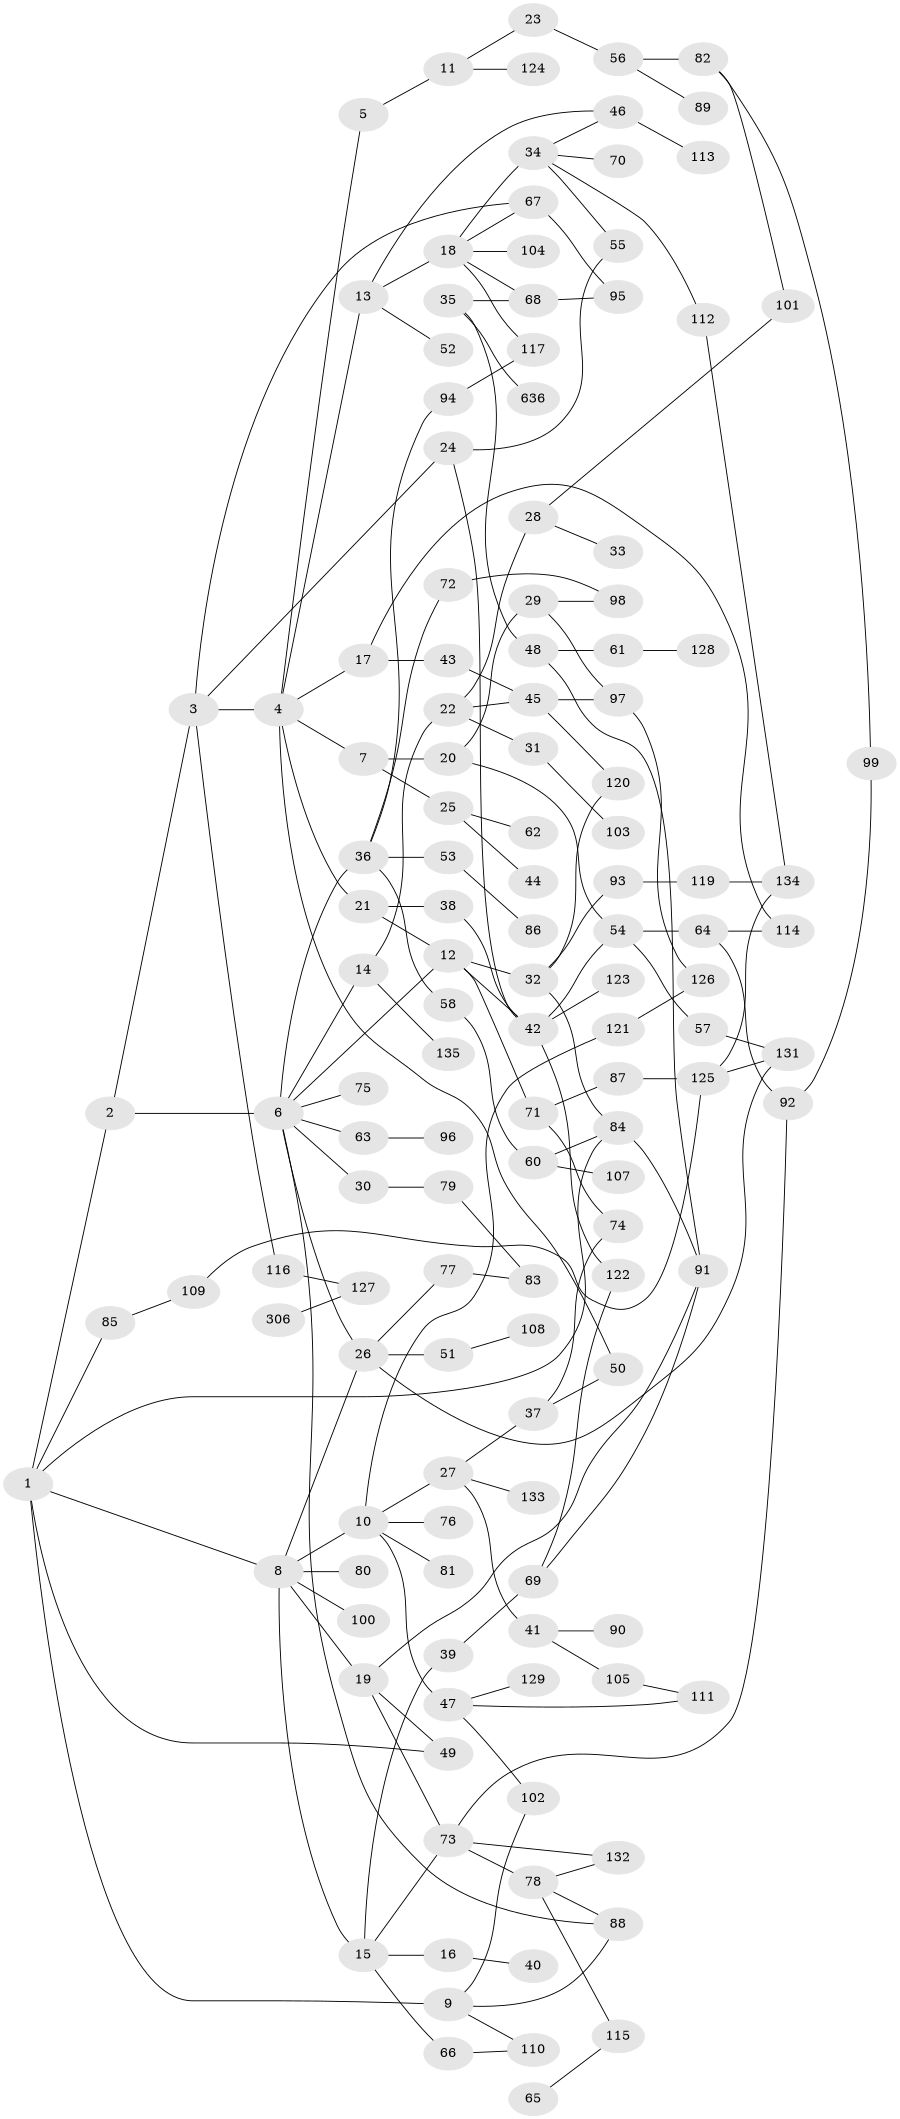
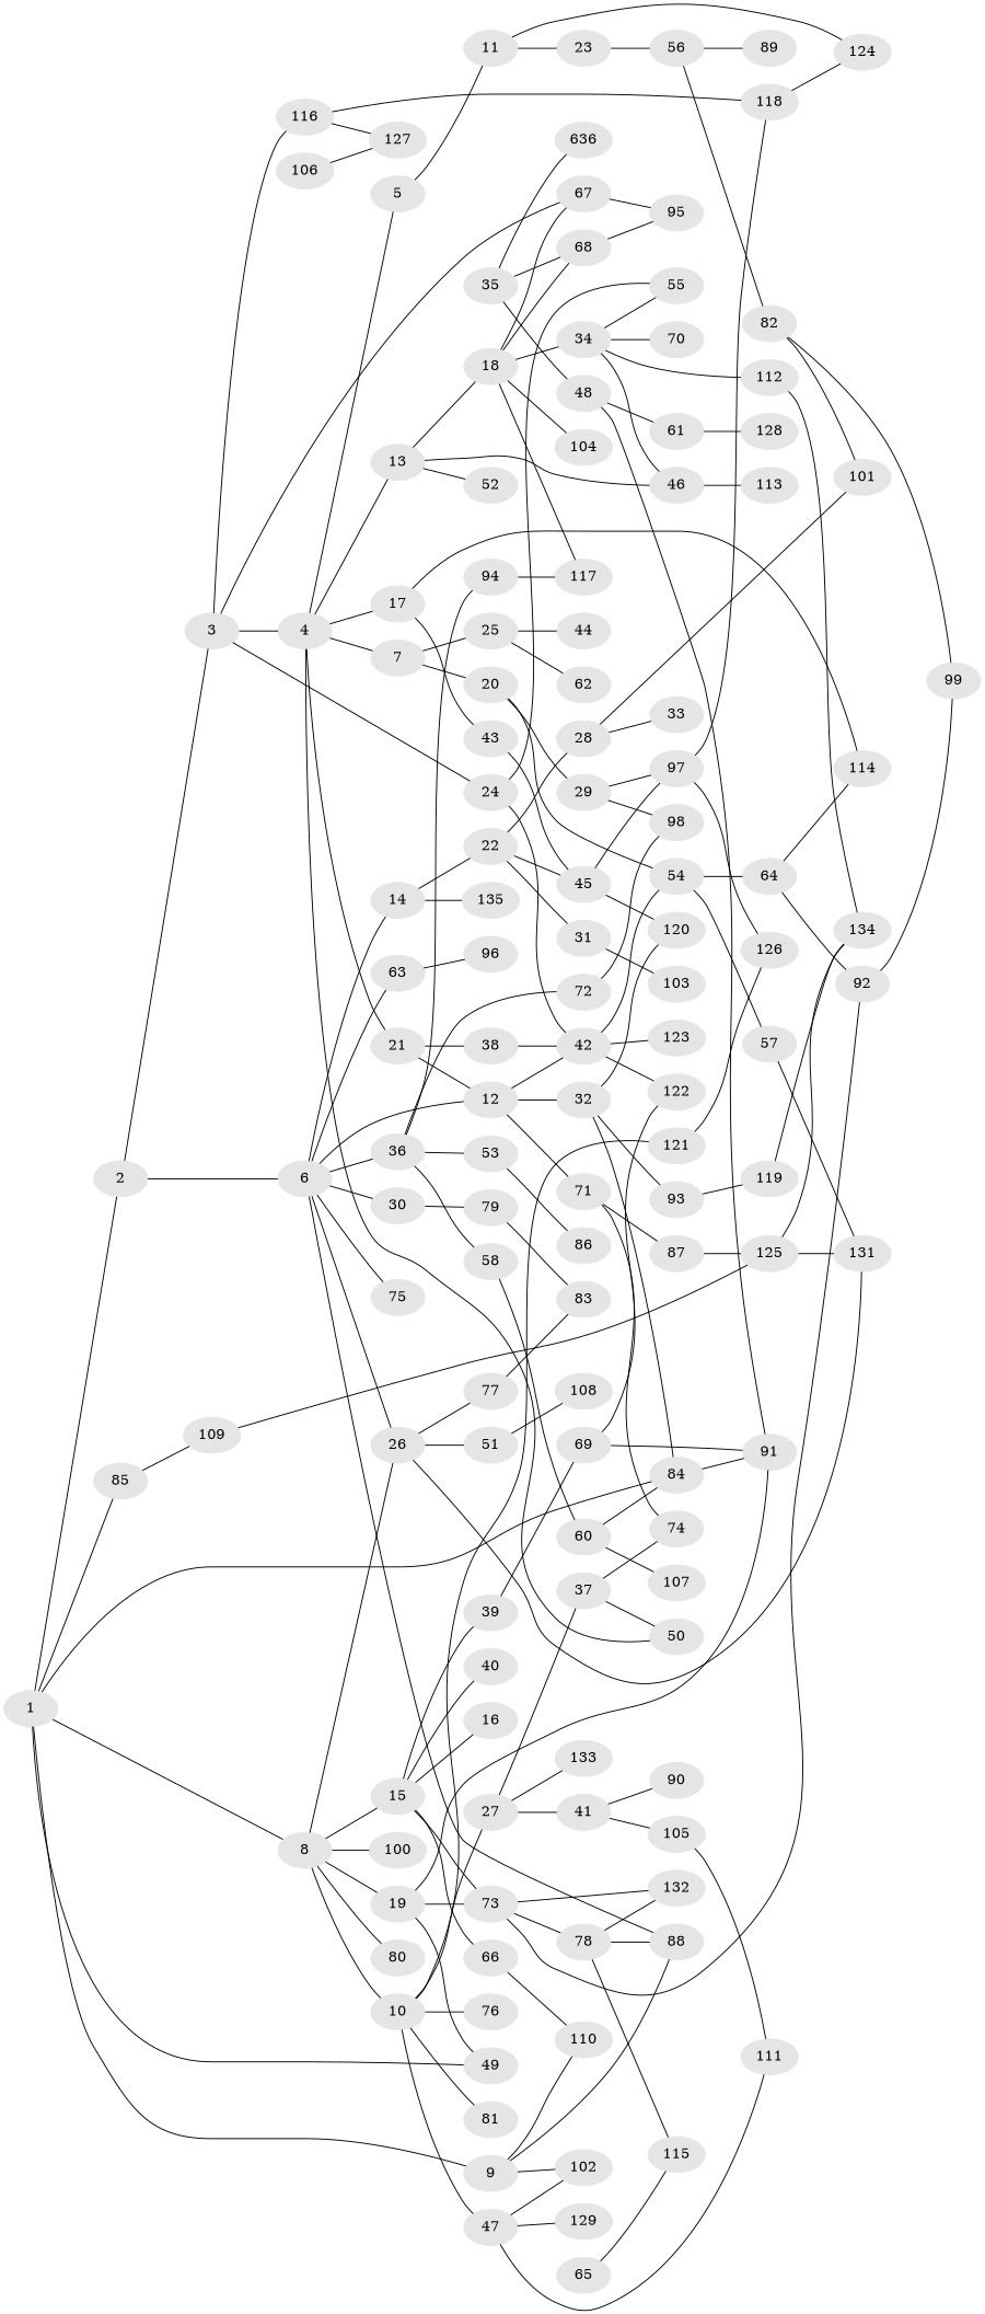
  graph {
    rankdir=LR
    node [color=gray90 style=filled]
    1
    2
    8
    9
    49
    84
    85
    3
    6
    26
    10
    15
    19
    80
    100
    88
    102
    110
    91
    109
    4
    24
    67
    116
    12
    14
    30
    36
    63
    75
    5
    7
    13
    17
    21
    50
    42
    55
    95
+   118
    127
    11
    20
    25
    18
    46
    52
    43
    114
    38
    23
    124
    32
    71
    22
    135
    51
    77
    131
    79
    53
    58
    72
    94
    96
    29
    54
    44
    62
    27
    47
    76
    81
    121
    16
    39
    66
    73
    37
    41
    133
    111
    129
    126
    56
    93
    120
    122
    123
    74
    87
    34
    104
    117
    68
    113
    28
    31
    45
    40
    69
    92
    78
    132
    70
    112
    35
    48
    n109 [label=636]
    97
    98
    57
    64
    65
    115
    33
    101
    103
    82
    89
    108
    83
    90
    105
    119
    134
    61
    86
    60
    128
    99
    107
-   106 [label=306]
+   106
    125
    1 -- 2
    1 -- 8
    1 -- 9
    1 -- 49
    1 -- 84
    1 -- 85
    2 -- 3
    2 -- 6
    8 -- 26
    8 -- 10
    8 -- 15
    8 -- 19
    8 -- 80
    8 -- 100
    9 -- 88
    9 -- 102
    9 -- 110
    84 -- 91
    85 -- 109
    3 -- 4
    3 -- 24
    3 -- 67
    3 -- 116
    6 -- 26
    6 -- 88
    6 -- 12
    6 -- 14
    6 -- 30
    6 -- 36
    6 -- 63
    6 -- 75
    26 -- 51
    26 -- 77
    26 -- 131
    10 -- 27
    10 -- 47
    10 -- 76
    10 -- 81
    10 -- 121
    15 -- 16
    15 -- 39
    15 -- 66
    15 -- 73
    19 -- 49
    19 -- 91
    19 -- 73
    109 -- 125
    4 -- 5
    4 -- 7
    4 -- 13
    4 -- 17
    4 -- 21
    4 -- 50
    24 -- 42
    24 -- 55
    67 -- 95
+   116 -- 118
    116 -- 127
    12 -- 42
    12 -- 32
    12 -- 71
    14 -- 22
    14 -- 135
    30 -- 79
    36 -- 53
    36 -- 58
    36 -- 72
    36 -- 94
    63 -- 96
    5 -- 11
    7 -- 20
    7 -- 25
    13 -- 18
    13 -- 46
    13 -- 52
    17 -- 43
    17 -- 114
    21 -- 12
    21 -- 38
    42 -- 54
    42 -- 122
    42 -- 123
+   118 -- 124
    11 -- 23
    11 -- 124
    20 -- 29
    20 -- 54
    25 -- 44
    25 -- 62
    18 -- 67
    18 -- 34
    18 -- 104
    18 -- 117
    18 -- 68
    46 -- 113
    43 -- 45
    38 -- 42
    23 -- 56
    32 -- 84
    32 -- 93
    32 -- 120
    71 -- 74
    71 -- 87
    22 -- 28
    22 -- 31
    22 -- 45
    51 -- 108
    77 -- 83
    79 -- 83
    53 -- 86
    58 -- 60
    72 -- 98
    94 -- 117
    29 -- 97
    29 -- 98
    54 -- 57
    54 -- 64
    27 -- 37
    27 -- 41
    27 -- 133
    47 -- 102
    47 -- 111
    47 -- 129
    121 -- 126
-   16 -- 40
+   15 -- 40
    39 -- 69
    66 -- 110
    73 -- 92
    73 -- 78
    73 -- 132
    37 -- 50
    37 -- 74
    41 -- 90
    41 -- 105
    56 -- 82
    56 -- 89
    93 -- 119
    87 -- 125
    34 -- 55
    34 -- 46
    34 -- 70
    34 -- 112
    68 -- 95
    28 -- 33
    28 -- 101
    31 -- 103
    45 -- 120
    45 -- 97
    69 -- 91
    69 -- 122
    92 -- 99
    78 -- 88
    78 -- 132
    78 -- 115
    112 -- 134
    35 -- 68
    35 -- 48
    35 -- n109
    48 -- 91
    48 -- 61
+   97 -- 118
    97 -- 126
    57 -- 131
    64 -- 114
    64 -- 92
    65 -- 115
    82 -- 101
    82 -- 99
    105 -- 111
    119 -- 134
    61 -- 128
    60 -- 84
    60 -- 107
    106 -- 127
    125 -- 131
    125 -- 134
  }
